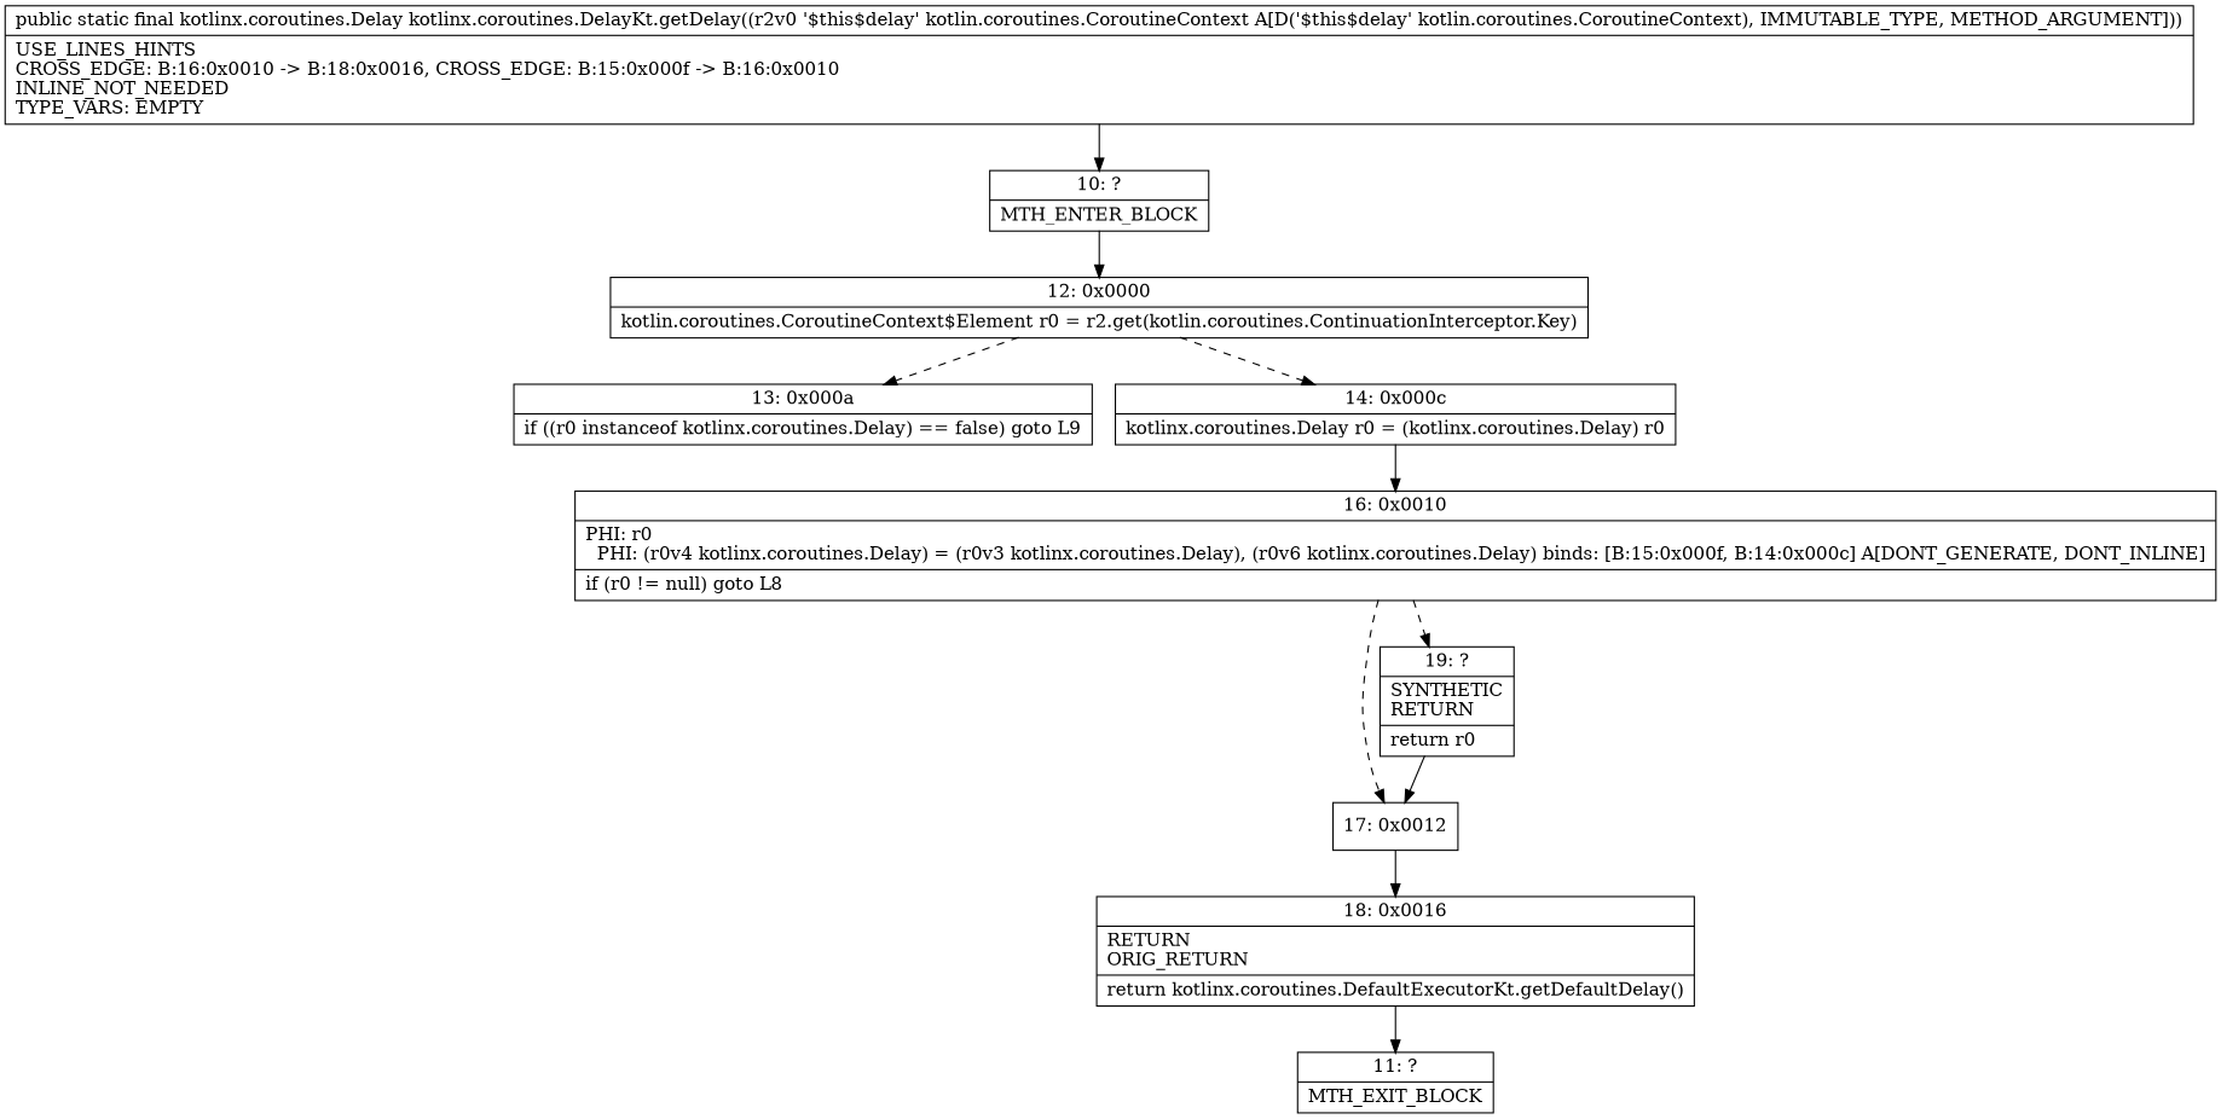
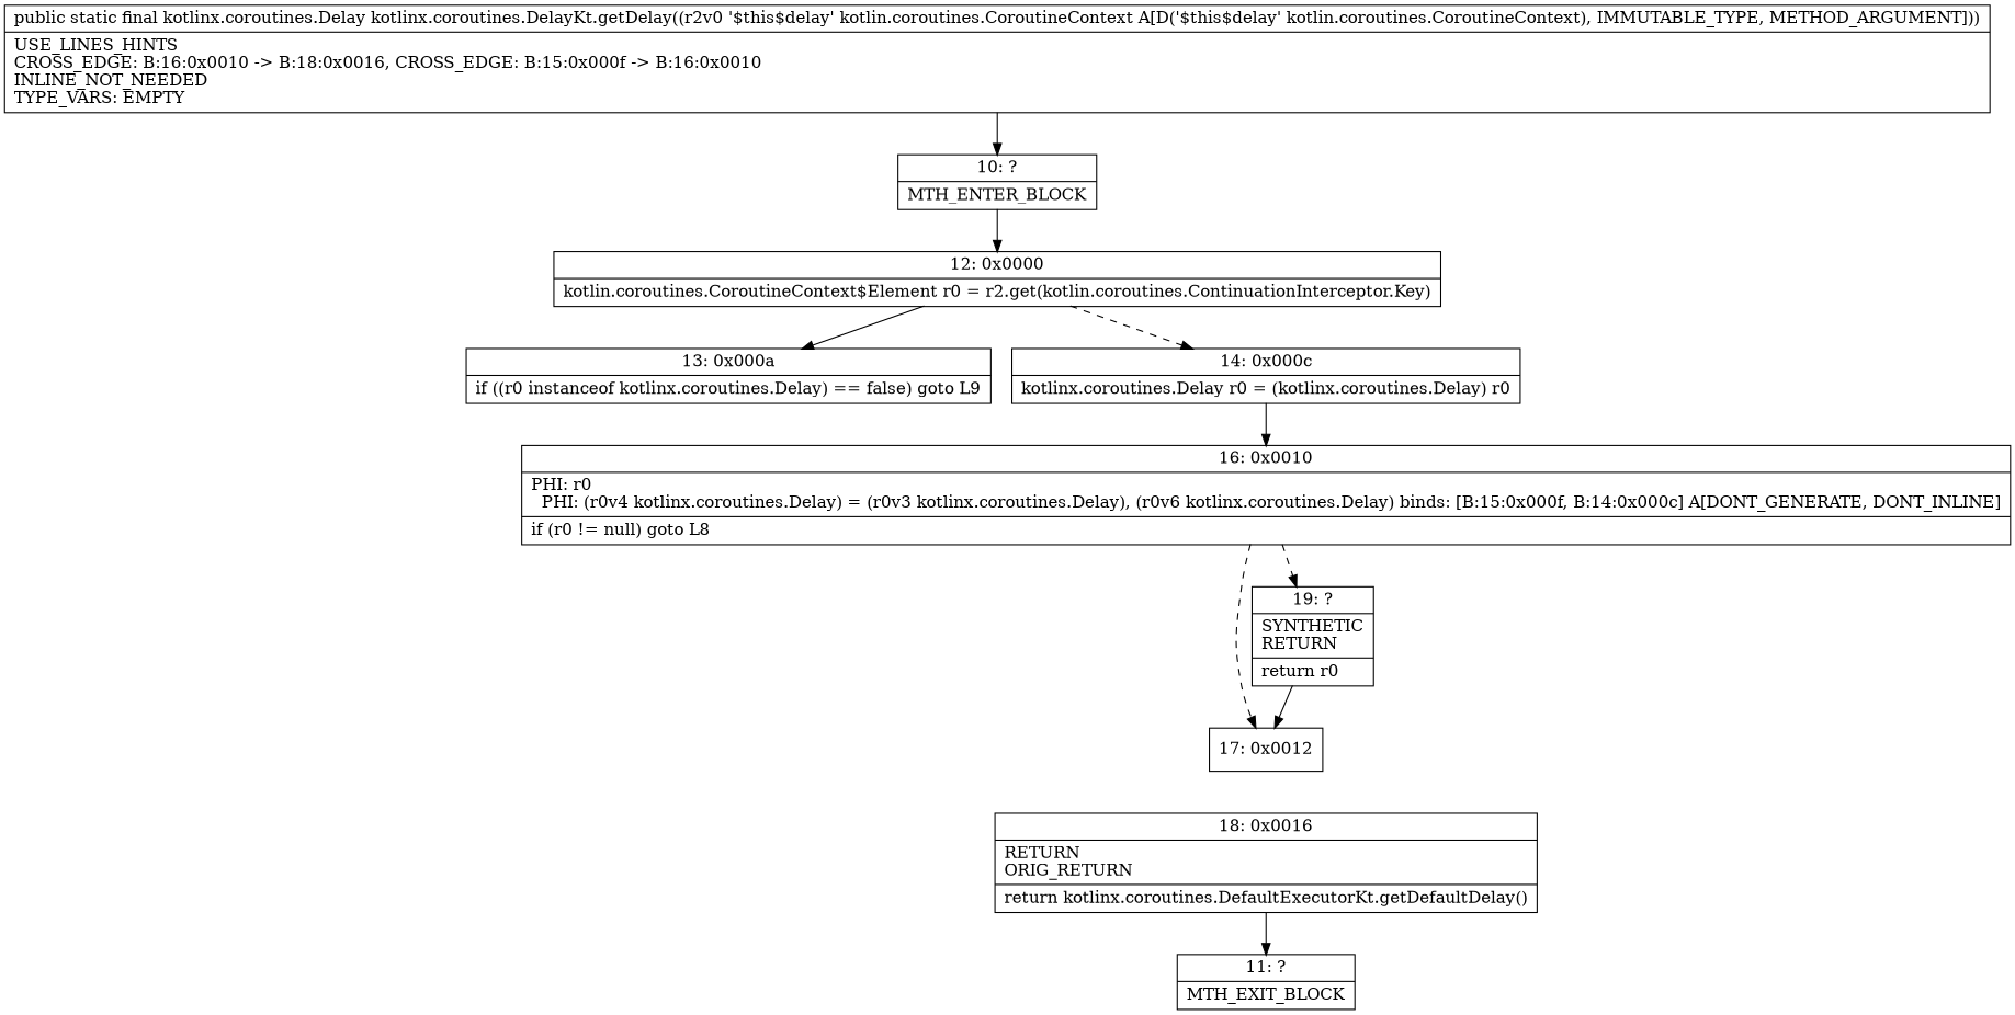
  digraph {
    node [shape=record]
    n1 [label="{10\:\ ?|MTH_ENTER_BLOCK\l}"]
    n2 [label="{12\:\ 0x0000|kotlin.coroutines.CoroutineContext$Element r0 = r2.get(kotlin.coroutines.ContinuationInterceptor.Key)\l}"]
    n3 [label="{13\:\ 0x000a|if ((r0 instanceof kotlinx.coroutines.Delay) == false) goto L9\l}"]
    n4 [label="{14\:\ 0x000c|kotlinx.coroutines.Delay r0 = (kotlinx.coroutines.Delay) r0\l}"]
    n5 [label="{16\:\ 0x0010|PHI: r0 \l  PHI: (r0v4 kotlinx.coroutines.Delay) = (r0v3 kotlinx.coroutines.Delay), (r0v6 kotlinx.coroutines.Delay) binds: [B:15:0x000f, B:14:0x000c] A[DONT_GENERATE, DONT_INLINE]\l|if (r0 != null) goto L8\l}"]
    n6 [label="{17\:\ 0x0012}"]
    n7 [label="{19\:\ ?|SYNTHETIC\lRETURN\l|return r0\l}"]
    n8 [label="{18\:\ 0x0016|RETURN\lORIG_RETURN\l|return kotlinx.coroutines.DefaultExecutorKt.getDefaultDelay()\l}"]
    n9 [label="{11\:\ ?|MTH_EXIT_BLOCK\l}"]
    n10 [label="{public static final kotlinx.coroutines.Delay kotlinx.coroutines.DelayKt.getDelay((r2v0 '$this$delay' kotlin.coroutines.CoroutineContext A[D('$this$delay' kotlin.coroutines.CoroutineContext), IMMUTABLE_TYPE, METHOD_ARGUMENT]))  | USE_LINES_HINTS\lCROSS_EDGE: B:16:0x0010 \-\> B:18:0x0016, CROSS_EDGE: B:15:0x000f \-\> B:16:0x0010\lINLINE_NOT_NEEDED\lTYPE_VARS: EMPTY\l}"]
    n1 -> n2
-   n2 -> n3 [style=dashed]
+   n2 -> n3
    n2 -> n4 [style=dashed]
    n4 -> n5
    n5 -> n6 [style=dashed]
    n5 -> n7 [style=dashed]
-   n6 -> n8
    n7 -> n6
    n8 -> n9
    n10 -> n1
  }
